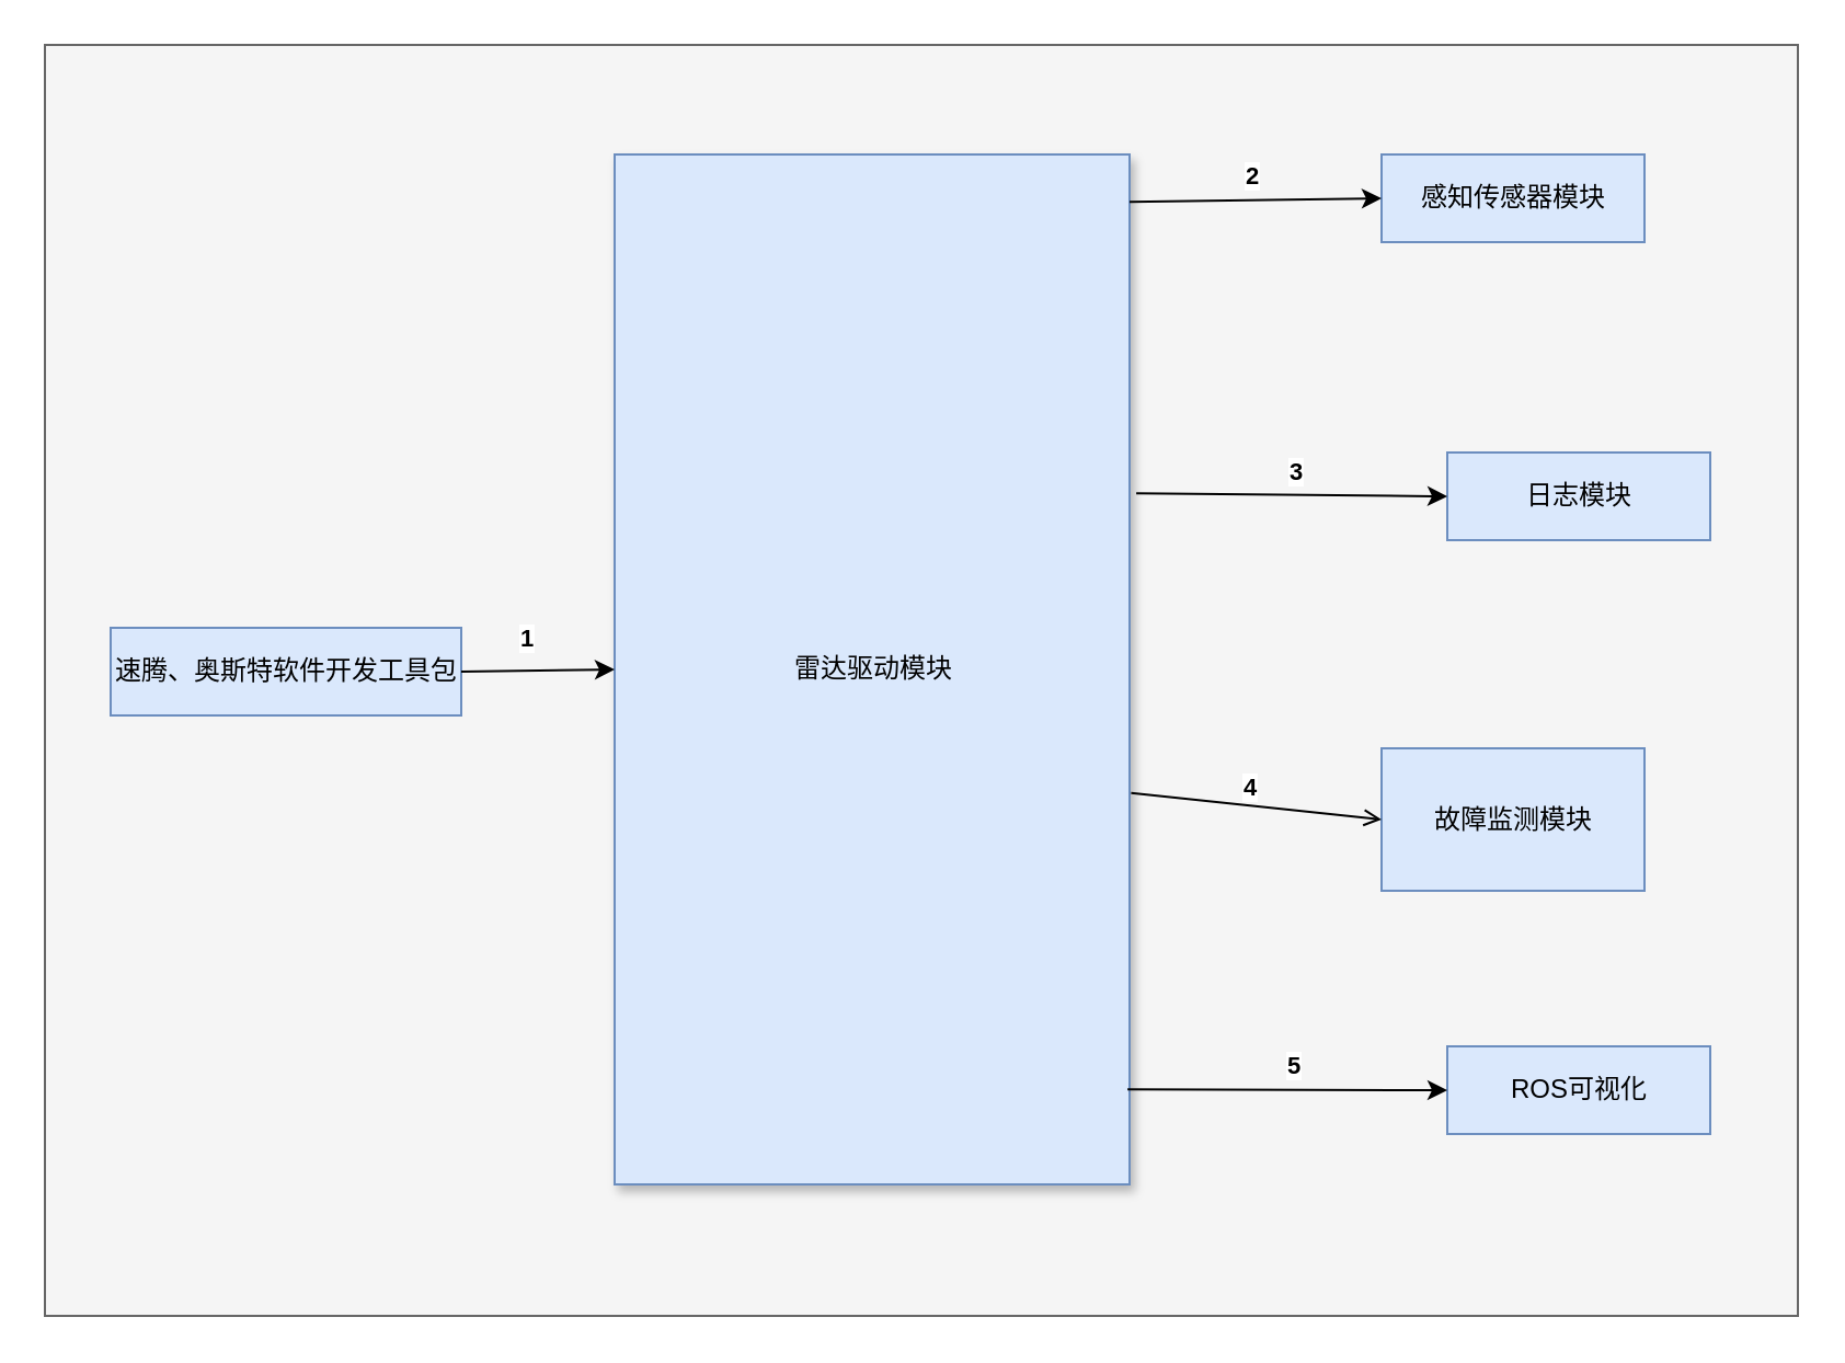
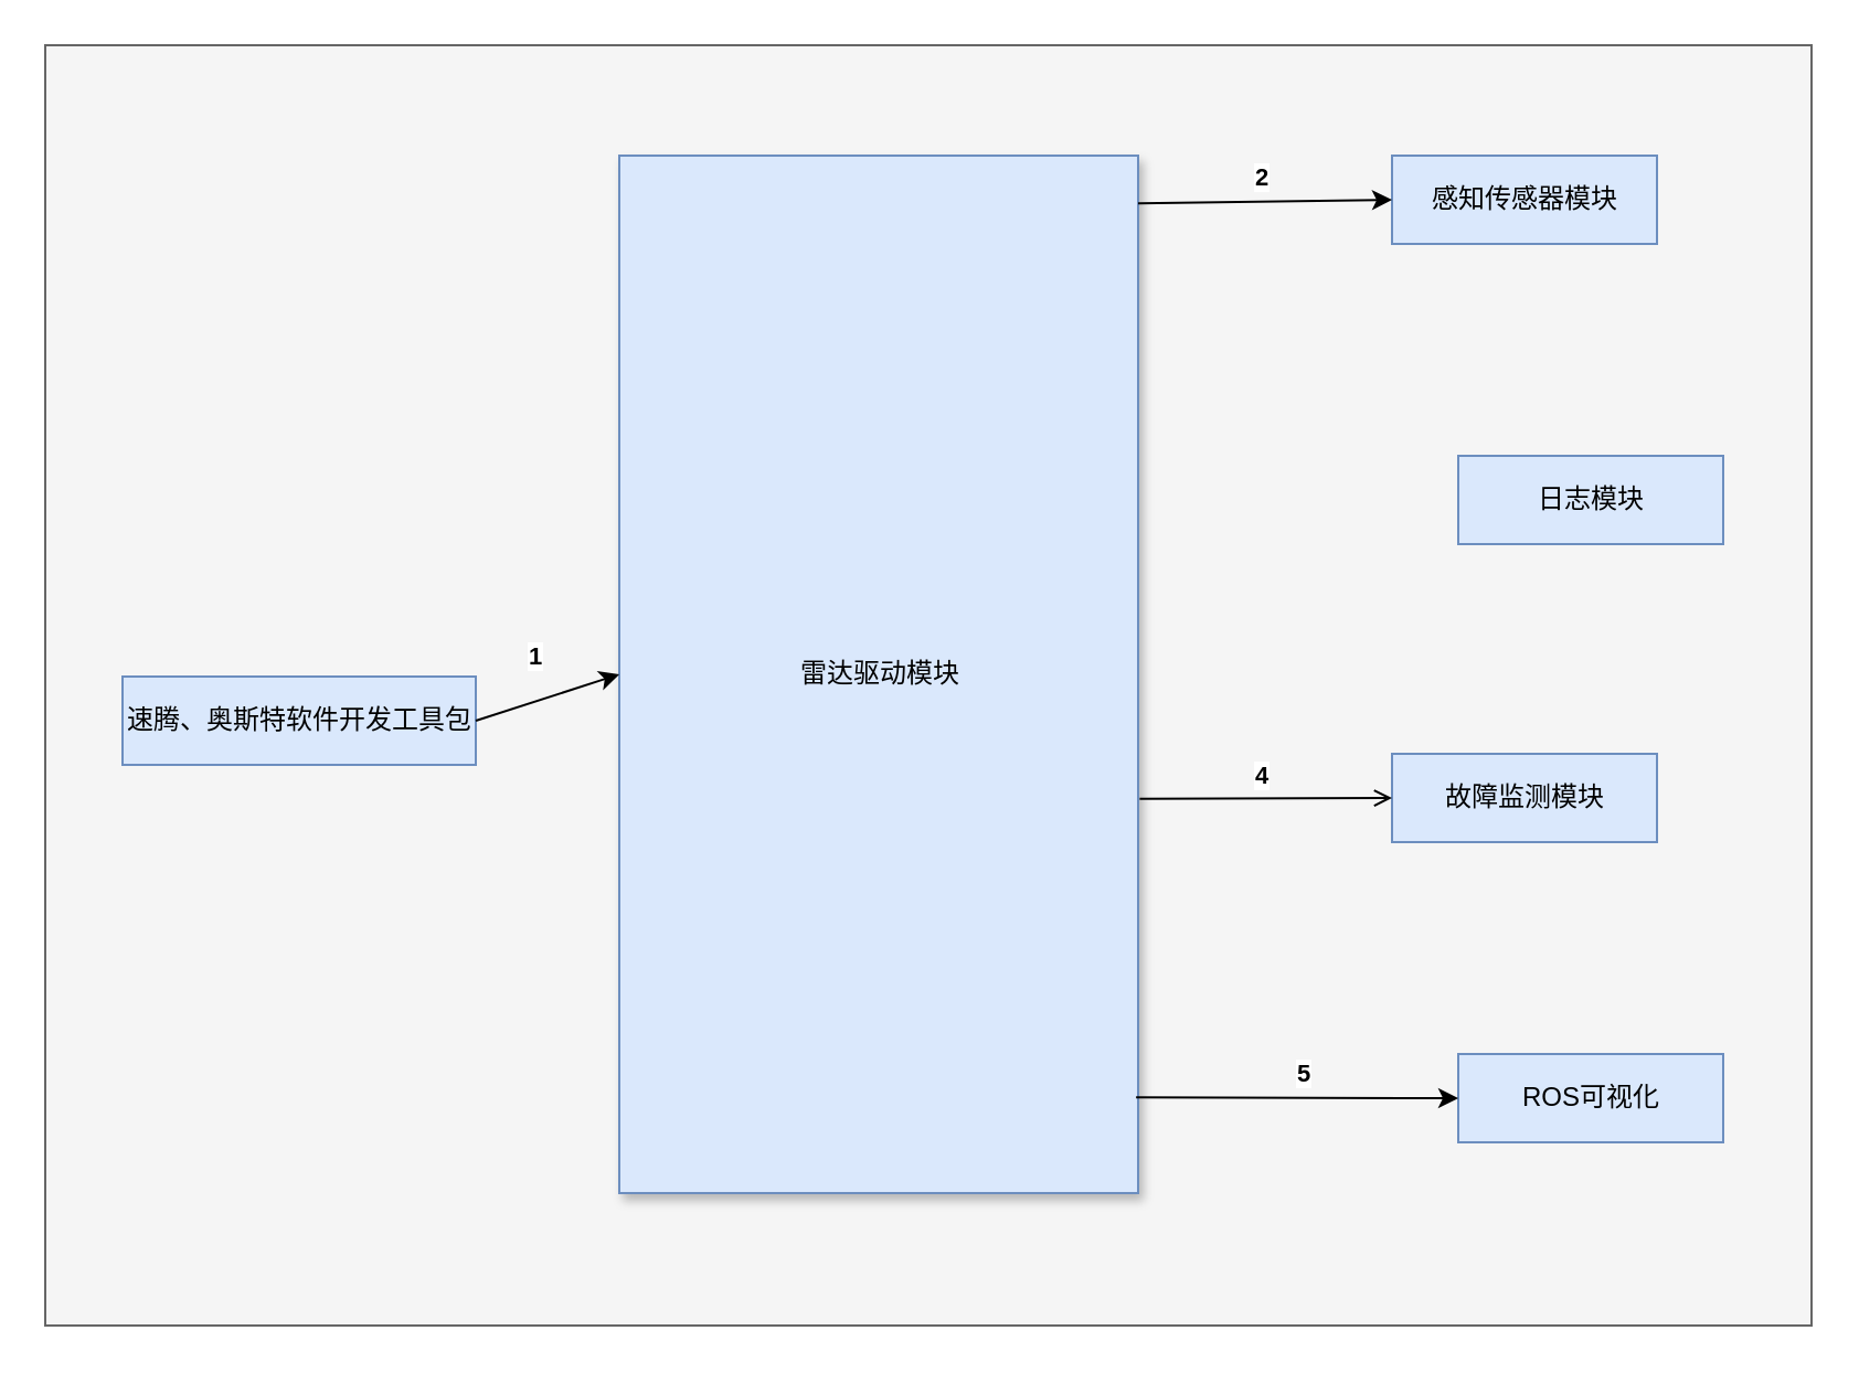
  <mxCell id="0" />
  <mxCell id="1" parent="0" />
  <mxCell id="2" value="" style="rounded=0;whiteSpace=wrap;html=1;fillColor=#f5f5f5;fontColor=#333333;strokeColor=#666666;" parent="1" vertex="1"><mxGeometry x="20" y="20" width="800" height="580" as="geometry" /></mxCell>
  <mxCell id="3" value="雷达驱动模块" style="html=1;fillColor=#dae8fc;strokeColor=#6c8ebf;shadow=1;rounded=0;glass=0;sketch=0;" parent="1" vertex="1"><mxGeometry x="280" y="70" width="235" height="470" as="geometry" /></mxCell>
- <mxCell id="4" value="速腾、奥斯特软件开发工具包" style="html=1;fillColor=#dae8fc;strokeColor=#6c8ebf;fontStyle=0" parent="1" vertex="1"><mxGeometry x="50" y="286" width="160" height="40" as="geometry" /></mxCell>
+ <mxCell id="4" value="速腾、奥斯特软件开发工具包" style="html=1;fillColor=#dae8fc;strokeColor=#6c8ebf;fontStyle=0" parent="1" vertex="1"><mxGeometry x="55" y="306" width="160" height="40" as="geometry" /></mxCell>
  <mxCell id="5" value="" style="endArrow=classic;html=1;rounded=0;exitX=1;exitY=0.5;exitDx=0;exitDy=0;entryX=0;entryY=0.5;entryDx=0;entryDy=0;" parent="1" source="4" target="3" edge="1"><mxGeometry width="50" height="50" relative="1" as="geometry"><mxPoint x="200" y="304.77" as="sourcePoint" /><mxPoint x="270" y="304.58" as="targetPoint" /></mxGeometry></mxCell>
  <mxCell id="6" value="1" style="edgeLabel;html=1;align=center;verticalAlign=middle;resizable=0;points=[];fontStyle=1" parent="5" vertex="1" connectable="0"><mxGeometry x="0.353" relative="1" as="geometry"><mxPoint x="-17" y="-15" as="offset" /></mxGeometry></mxCell>
  <mxCell id="7" value="日志模块" style="html=1;fillColor=#dae8fc;strokeColor=#6c8ebf;" parent="1" vertex="1"><mxGeometry x="660" y="206" width="120" height="40" as="geometry" /></mxCell>
- <mxCell id="8" value="故障监测模块" style="html=1;fillColor=#dae8fc;strokeColor=#6c8ebf;" parent="1" vertex="1"><mxGeometry x="630" y="341" width="120" height="65" as="geometry" /></mxCell>
+ <mxCell id="8" value="故障监测模块" style="html=1;fillColor=#dae8fc;strokeColor=#6c8ebf;" parent="1" vertex="1"><mxGeometry x="630" y="341" width="120" height="40" as="geometry" /></mxCell>
  <mxCell id="9" value="ROS可视化" style="html=1;fillColor=#dae8fc;strokeColor=#6c8ebf;" parent="1" vertex="1"><mxGeometry x="660" y="477" width="120" height="40" as="geometry" /></mxCell>
  <mxCell id="10" value="感知传感器模块" style="html=1;fillColor=#dae8fc;strokeColor=#6c8ebf;" parent="1" vertex="1"><mxGeometry x="630" y="70" width="120" height="40" as="geometry" /></mxCell>
  <mxCell id="11" value="" style="endArrow=classic;html=1;rounded=0;exitX=1;exitY=0.046;exitDx=0;exitDy=0;exitPerimeter=0;entryX=0;entryY=0.5;entryDx=0;entryDy=0;" parent="1" source="3" target="10" edge="1"><mxGeometry width="50" height="50" relative="1" as="geometry"><mxPoint x="550" y="140" as="sourcePoint" /><mxPoint x="600" y="90" as="targetPoint" /></mxGeometry></mxCell>
  <mxCell id="12" value="2" style="edgeLabel;html=1;align=center;verticalAlign=middle;resizable=0;points=[];fontStyle=1" parent="11" vertex="1" connectable="0"><mxGeometry x="0.289" y="-3" relative="1" as="geometry"><mxPoint x="-19" y="-14" as="offset" /></mxGeometry></mxCell>
- <mxCell id="13" value="" style="endArrow=classic;html=1;rounded=0;exitX=1.013;exitY=0.329;exitDx=0;exitDy=0;exitPerimeter=0;entryX=0;entryY=0.5;entryDx=0;entryDy=0;" parent="1" source="3" target="7" edge="1"><mxGeometry width="50" height="50" relative="1" as="geometry"><mxPoint x="525" y="102" as="sourcePoint" /><mxPoint x="640" y="100" as="targetPoint" /></mxGeometry></mxCell>
- <mxCell id="14" value="3" style="edgeLabel;html=1;align=center;verticalAlign=middle;resizable=0;points=[];fontStyle=1" parent="13" vertex="1" connectable="0"><mxGeometry x="0.289" y="-3" relative="1" as="geometry"><mxPoint x="-19" y="-14" as="offset" /></mxGeometry></mxCell>
  <mxCell id="15" value="" style="endArrow=open;html=1;rounded=0;exitX=1.003;exitY=0.62;exitDx=0;exitDy=0;exitPerimeter=0;entryX=0;entryY=0.5;entryDx=0;entryDy=0;" parent="1" source="3" target="8" edge="1"><mxGeometry width="50" height="50" relative="1" as="geometry"><mxPoint x="515" y="212.5" as="sourcePoint" /><mxPoint x="630" y="213.5" as="targetPoint" /></mxGeometry></mxCell>
  <mxCell id="16" value="4" style="edgeLabel;html=1;align=center;verticalAlign=middle;resizable=0;points=[];fontStyle=1" parent="15" vertex="1" connectable="0"><mxGeometry x="0.289" y="-3" relative="1" as="geometry"><mxPoint x="-19" y="-14" as="offset" /></mxGeometry></mxCell>
  <mxCell id="17" value="" style="endArrow=classic;html=1;rounded=0;exitX=0.996;exitY=0.578;exitDx=0;exitDy=0;exitPerimeter=0;entryX=0;entryY=0.5;entryDx=0;entryDy=0;" parent="1" target="9" edge="1"><mxGeometry width="50" height="50" relative="1" as="geometry"><mxPoint x="514.06" y="496.66" as="sourcePoint" /><mxPoint x="630" y="429.5" as="targetPoint" /></mxGeometry></mxCell>
  <mxCell id="18" value="5" style="edgeLabel;html=1;align=center;verticalAlign=middle;resizable=0;points=[];fontStyle=1" parent="17" vertex="1" connectable="0"><mxGeometry x="0.289" y="-3" relative="1" as="geometry"><mxPoint x="-19" y="-14" as="offset" /></mxGeometry></mxCell>
